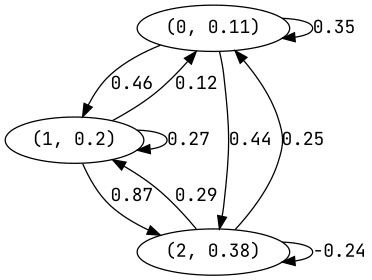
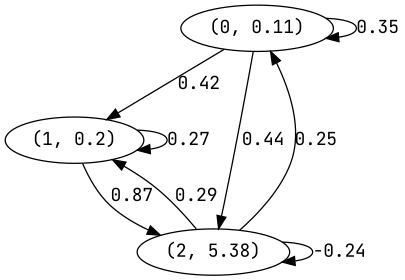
  digraph {
    fontname="JetBrains Mono"
    node [fontname="JetBrains Mono"]
    edge [fontname="JetBrains Mono"]
    n1 [label="(0, 0.11)"]
    n2 [label="(1, 0.2)"]
-   n3 [label="(2, 0.38)"]
+   n3 [label="(2, 5.38)"]
    n1 -> n1 [label=0.35]
-   n1 -> n2 [label=0.46]
+   n1 -> n2 [label=0.42]
    n1 -> n3 [label=0.44]
-   n2 -> n1 [label=0.12]
    n2 -> n2 [label=0.27]
    n2 -> n3 [label=0.87]
    n3 -> n1 [label=0.25]
    n3 -> n2 [label=0.29]
    n3 -> n3 [label=-0.24]
  }
